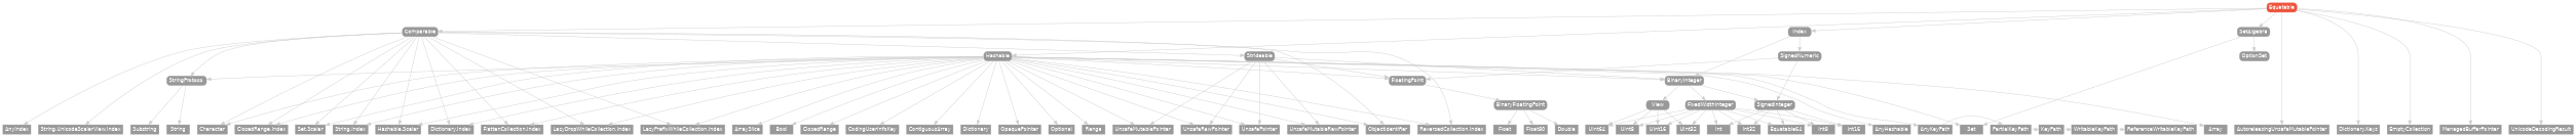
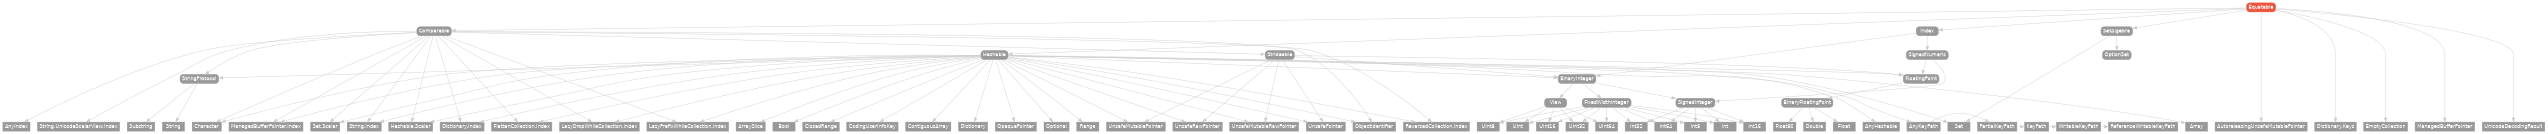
  strict digraph {
    node [color="#999999" fillcolor="#999999" fontcolor=white fontname=Helvetica fontsize=12 margin="0.07,0.05" shape=box style=filled]
    edge [color="#cccccc"]
    AnyHashable [height=0.3]
    AnyIndex [height=0.3]
    AnyKeyPath [height=0.3]
    Array [height=0.3]
    ArraySlice [height=0.3]
    AutoreleasingUnsafeMutablePointer [height=0.3]
    Bool [height=0.3]
    Character [height=0.3]
    n9 [height=0.3 label="String.UnicodeScalarView.Index"]
    ClosedRange [height=0.3]
-   "ClosedRange.Index" [height=0.3]
+   "ClosedRange.Index" [height=0.3 label="ManagedBufferPointer.Index"]
    CodingUserInfoKey [height=0.3]
    ContiguousArray [height=0.3]
    Dictionary [height=0.3]
    "Dictionary.Index" [height=0.3]
    "Dictionary.Keys" [height=0.3]
    Double [height=0.3]
    EmptyCollection [height=0.3]
    "FlattenCollection.Index" [height=0.3]
    Float [height=0.3]
    Float80 [height=0.3]
    Int [height=0.3]
    Int16 [height=0.3]
    Int32 [height=0.3]
-   Int64 [height=0.3 label=Equatable64]
+   Int64 [height=0.3]
    Int8 [height=0.3]
    KeyPath [height=0.3]
    "LazyDropWhileCollection.Index" [height=0.3]
    "LazyPrefixWhileCollection.Index" [height=0.3]
    ManagedBufferPointer [height=0.3]
    ObjectIdentifier [height=0.3]
    OpaquePointer [height=0.3]
    Optional [height=0.3]
    PartialKeyPath [height=0.3]
    Range [height=0.3]
    ReferenceWritableKeyPath [height=0.3]
    "ReversedCollection.Index" [height=0.3]
    Set [height=0.3]
    n39 [height=0.3 label="Set.Scalar"]
    String [height=0.3]
    "String.Index" [height=0.3]
    Substring [height=0.3]
+   UInt [height=0.3]
    UInt16 [height=0.3]
    UInt32 [height=0.3]
    UInt64 [height=0.3]
    UInt8 [height=0.3]
    n48 [height=0.3 label="Hashable.Scalar"]
    UnicodeDecodingResult [height=0.3]
    UnsafeMutablePointer [height=0.3]
    UnsafeMutableRawPointer [height=0.3]
    UnsafePointer [height=0.3]
    UnsafeRawPointer [height=0.3]
    WritableKeyPath [height=0.3]
    BinaryFloatingPoint [height=0.3 style="filled,rounded"]
    BinaryInteger [height=0.3 style="filled,rounded"]
    FixedWidthInteger [height=0.3 style="filled,rounded"]
    SignedInteger [height=0.3 style="filled,rounded"]
    n59 [height=0.3 label=View style="filled,rounded"]
    Comparable [height=0.3 style="filled,rounded"]
    Strideable [height=0.3 style="filled,rounded"]
    StringProtocol [height=0.3 style="filled,rounded"]
    FloatingPoint [height=0.3 style="filled,rounded"]
    Equatable [color="#ee543d" fillcolor="#ee543d" height=0.3 style="filled,rounded"]
    Hashable [height=0.3 style="filled,rounded"]
    n66 [height=0.3 label=Index style="filled,rounded"]
    SetAlgebra [height=0.3 style="filled,rounded"]
    SignedNumeric [height=0.3 style="filled,rounded"]
    OptionSet [height=0.3 style="filled,rounded"]
    subgraph sub_1 {
      rank=max
      AnyHashable
      AnyIndex
      AnyKeyPath
      Array
      ArraySlice
      AutoreleasingUnsafeMutablePointer
      Bool
      Character
      n9
      ClosedRange
      "ClosedRange.Index"
      CodingUserInfoKey
      ContiguousArray
      Dictionary
      "Dictionary.Index"
      "Dictionary.Keys"
      Double
      EmptyCollection
      "FlattenCollection.Index"
      Float
      Float80
      Int
      Int16
      Int32
      Int64
      Int8
      KeyPath
      "LazyDropWhileCollection.Index"
      "LazyPrefixWhileCollection.Index"
      ManagedBufferPointer
      ObjectIdentifier
      OpaquePointer
      Optional
      PartialKeyPath
      Range
      ReferenceWritableKeyPath
      "ReversedCollection.Index"
      Set
      n39
      String
      "String.Index"
      Substring
+     UInt
      UInt16
      UInt32
      UInt64
      UInt8
      n48
      UnicodeDecodingResult
      UnsafeMutablePointer
      UnsafeMutableRawPointer
      UnsafePointer
      UnsafeRawPointer
      WritableKeyPath
    }
    AnyKeyPath -> PartialKeyPath
    KeyPath -> WritableKeyPath
    PartialKeyPath -> KeyPath
    WritableKeyPath -> ReferenceWritableKeyPath
    BinaryFloatingPoint -> Double
    BinaryFloatingPoint -> Float
    BinaryFloatingPoint -> Float80
    BinaryInteger -> FixedWidthInteger
    BinaryInteger -> SignedInteger
    BinaryInteger -> n59
    FixedWidthInteger -> Int
    FixedWidthInteger -> Int16
    FixedWidthInteger -> Int32
    FixedWidthInteger -> Int64
    FixedWidthInteger -> Int8
+   FixedWidthInteger -> UInt
    FixedWidthInteger -> UInt16
    FixedWidthInteger -> UInt32
    FixedWidthInteger -> UInt64
    FixedWidthInteger -> UInt8
    SignedInteger -> Int
    SignedInteger -> Int16
    SignedInteger -> Int32
    SignedInteger -> Int64
    SignedInteger -> Int8
+   n59 -> UInt
    n59 -> UInt16
    n59 -> UInt32
    n59 -> UInt64
    n59 -> UInt8
    Comparable -> AnyIndex
    Comparable -> Character
    Comparable -> n9
    Comparable -> "ClosedRange.Index"
    Comparable -> "Dictionary.Index"
    Comparable -> "FlattenCollection.Index"
    Comparable -> "LazyDropWhileCollection.Index"
    Comparable -> "LazyPrefixWhileCollection.Index"
    Comparable -> ObjectIdentifier
    Comparable -> "ReversedCollection.Index"
    Comparable -> n39
    Comparable -> "String.Index"
    Comparable -> n48
    Comparable -> Strideable
    Comparable -> StringProtocol
    Strideable -> UnsafeMutablePointer
    Strideable -> UnsafeMutableRawPointer
    Strideable -> UnsafePointer
    Strideable -> UnsafeRawPointer
    Strideable -> BinaryInteger
    Strideable -> FloatingPoint
    StringProtocol -> String
    StringProtocol -> Substring
    FloatingPoint -> BinaryFloatingPoint
    Equatable -> AutoreleasingUnsafeMutablePointer
    Equatable -> "Dictionary.Keys"
    Equatable -> EmptyCollection
    Equatable -> ManagedBufferPointer
    Equatable -> UnicodeDecodingResult
    Equatable -> Comparable
    Equatable -> Hashable
    Equatable -> n66
    Equatable -> SetAlgebra
    Hashable -> AnyHashable
    Hashable -> AnyKeyPath
    Hashable -> Array
    Hashable -> ArraySlice
    Hashable -> Bool
    Hashable -> Character
    Hashable -> ClosedRange
    Hashable -> "ClosedRange.Index"
    Hashable -> CodingUserInfoKey
    Hashable -> ContiguousArray
    Hashable -> Dictionary
    Hashable -> "Dictionary.Index"
    Hashable -> "FlattenCollection.Index"
    Hashable -> "LazyDropWhileCollection.Index"
    Hashable -> "LazyPrefixWhileCollection.Index"
    Hashable -> ObjectIdentifier
    Hashable -> OpaquePointer
    Hashable -> Optional
    Hashable -> Range
    Hashable -> "ReversedCollection.Index"
    Hashable -> Set
    Hashable -> n39
    Hashable -> "String.Index"
    Hashable -> n48
    Hashable -> UnsafeMutablePointer
    Hashable -> UnsafeMutableRawPointer
    Hashable -> UnsafePointer
    Hashable -> UnsafeRawPointer
    Hashable -> BinaryInteger
    Hashable -> StringProtocol
    Hashable -> FloatingPoint
    n66 -> BinaryInteger
    n66 -> SignedNumeric
    SetAlgebra -> Set
    SetAlgebra -> OptionSet
    SignedNumeric -> SignedInteger
    SignedNumeric -> FloatingPoint
  }
